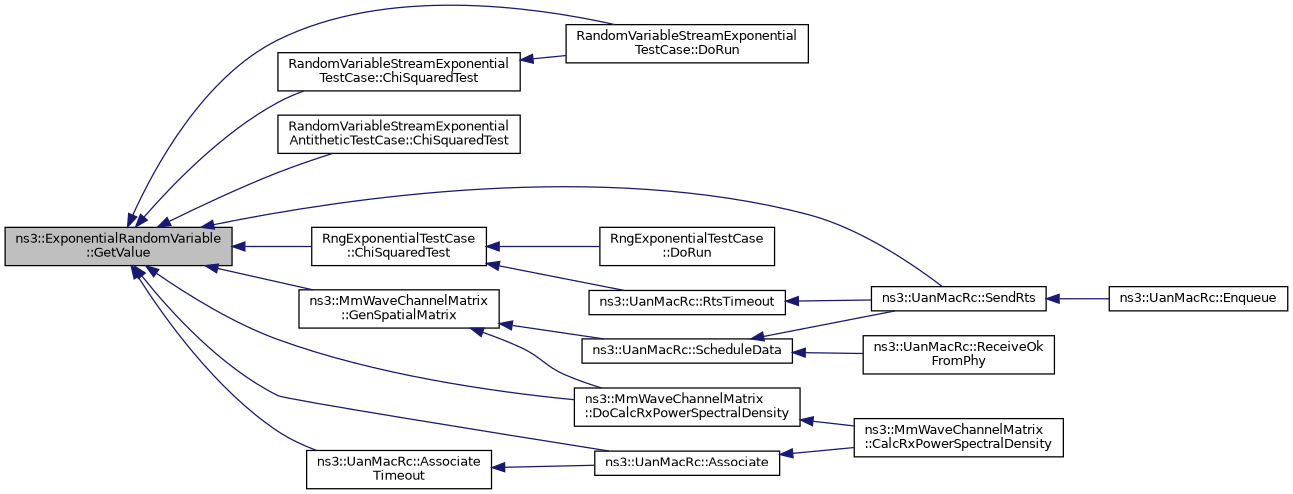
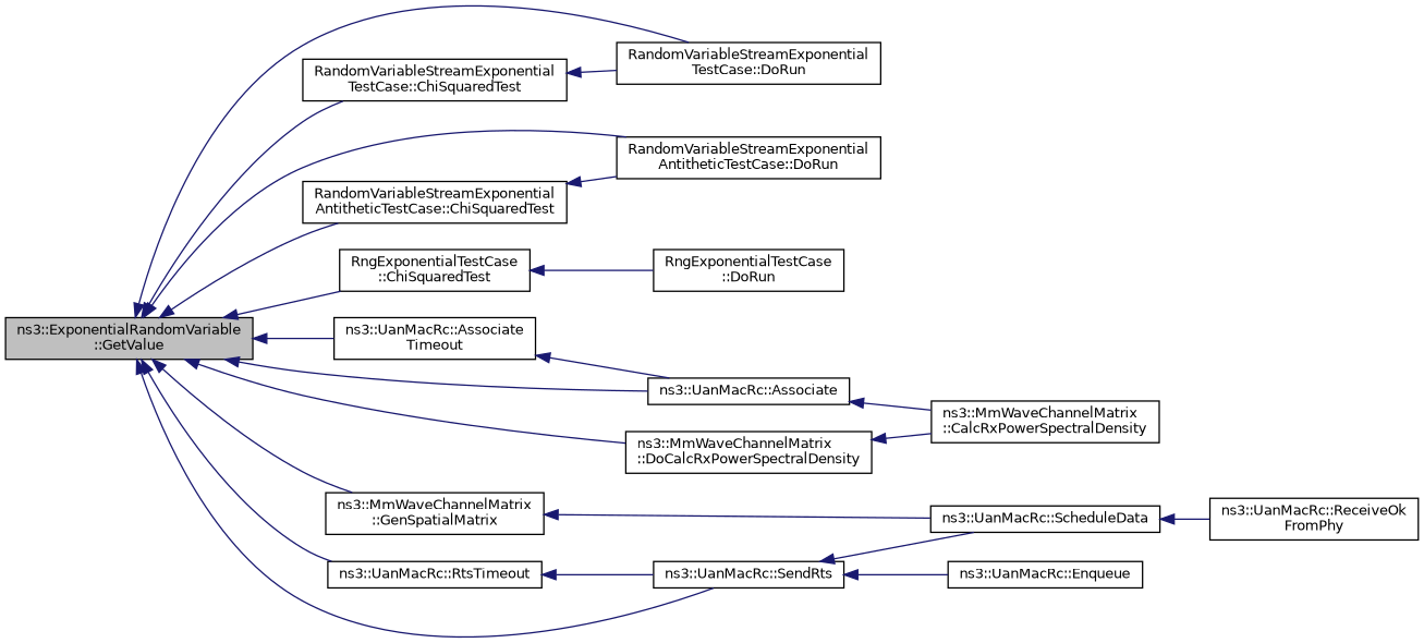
  digraph {
    rankdir=LR
    node [color=black fillcolor=white fontname=Helvetica fontsize=10 shape=record style=filled]
    edge [color=midnightblue dir=back fontname=Helvetica fontsize=10 labelfontname=Helvetica labelfontsize=10 style=solid]
    n1 [fillcolor=grey75 fontcolor=black height=0.2 label="ns3::ExponentialRandomVariable\l::GetValue" width=0.4]
    n2 [height=0.2 label="RandomVariableStreamExponential\lTestCase::ChiSquaredTest" width=0.4]
    n3 [height=0.2 label="RandomVariableStreamExponential\lTestCase::DoRun" width=0.4]
    n4 [height=0.2 label="RandomVariableStreamExponential\lAntitheticTestCase::ChiSquaredTest" width=0.4]
+   n5 [height=0.2 label="RandomVariableStreamExponential\lAntitheticTestCase::DoRun" width=0.4]
    n6 [height=0.2 label="RngExponentialTestCase\l::ChiSquaredTest" width=0.4]
    n7 [height=0.2 label="ns3::MmWaveChannelMatrix\l::DoCalcRxPowerSpectralDensity" width=0.4]
    n8 [height=0.2 label="ns3::MmWaveChannelMatrix\l::GenSpatialMatrix" width=0.4]
    n9 [height=0.2 label="ns3::UanMacRc::Associate" width=0.4]
    n10 [height=0.2 label="ns3::UanMacRc::Associate\lTimeout" width=0.4]
    n11 [height=0.2 label="ns3::UanMacRc::SendRts" width=0.4]
    n12 [height=0.2 label="ns3::UanMacRc::RtsTimeout" width=0.4]
    n13 [height=0.2 label="RngExponentialTestCase\l::DoRun" width=0.4]
    n14 [height=0.2 label="ns3::MmWaveChannelMatrix\l::CalcRxPowerSpectralDensity" width=0.4]
    n15 [height=0.2 label="ns3::UanMacRc::ScheduleData" width=0.4]
    n16 [height=0.2 label="ns3::UanMacRc::ReceiveOk\lFromPhy" width=0.4]
    n17 [height=0.2 label="ns3::UanMacRc::Enqueue" width=0.4]
    n1 -> n2
    n1 -> n3
    n1 -> n4
+   n1 -> n5
    n1 -> n6
    n1 -> n7
    n1 -> n8
    n1 -> n9
    n1 -> n10
    n1 -> n11
-   n6 -> n12
+   n1 -> n12
    n2 -> n3
+   n4 -> n5
    n6 -> n13
    n7 -> n14
-   n8 -> n7
    n8 -> n15
    n9 -> n14
    n10 -> n9
-   n15 -> n11
+   n11 -> n15
    n11 -> n17
    n12 -> n11
    n15 -> n16
  }
